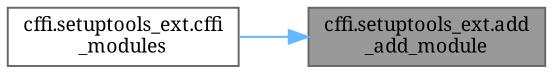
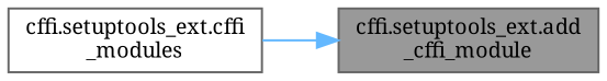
  digraph {
    rankdir=RL
    fontname="Noto Serif"
    node [fontname="Noto Serif" fontsize=10 shape=box style=filled]
-   n1 [color=gray40 fillcolor=grey60 fontcolor=black height=0.2 label="cffi.setuptools_ext.add\l_add_module" width=0.4]
+   n1 [color=gray40 fillcolor=grey60 fontcolor=black height=0.2 label="cffi.setuptools_ext.add\l_cffi_module" width=0.4]
    n2 [color=grey40 fillcolor=white height=0.2 label="cffi.setuptools_ext.cffi\l_modules" width=0.4]
    n1 -> n2 [color=steelblue1 dir=back fontname="Noto Serif" fontsize=10 labelfontname=Helvetica labelfontsize=10 style=solid]
  }
